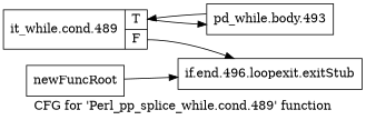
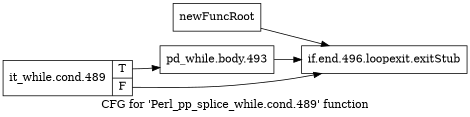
  digraph {
    label="CFG for 'Perl_pp_splice_while.cond.489' function"
    rankdir=LR
    node [shape=record]
    n1 [label="{newFuncRoot}"]
    n2 [label="{if.end.496.loopexit.exitStub}"]
    n3 [label="{it_while.cond.489|{<s0>T|<s1>F}}"]
    n4 [label="{pd_while.body.493}"]
    n1 -> n2
    n3 -> n2 [tailport=s1]
    n3 -> n4 [tailport=s0]
-   n4 -> n3
+   n4 -> n2
  }
